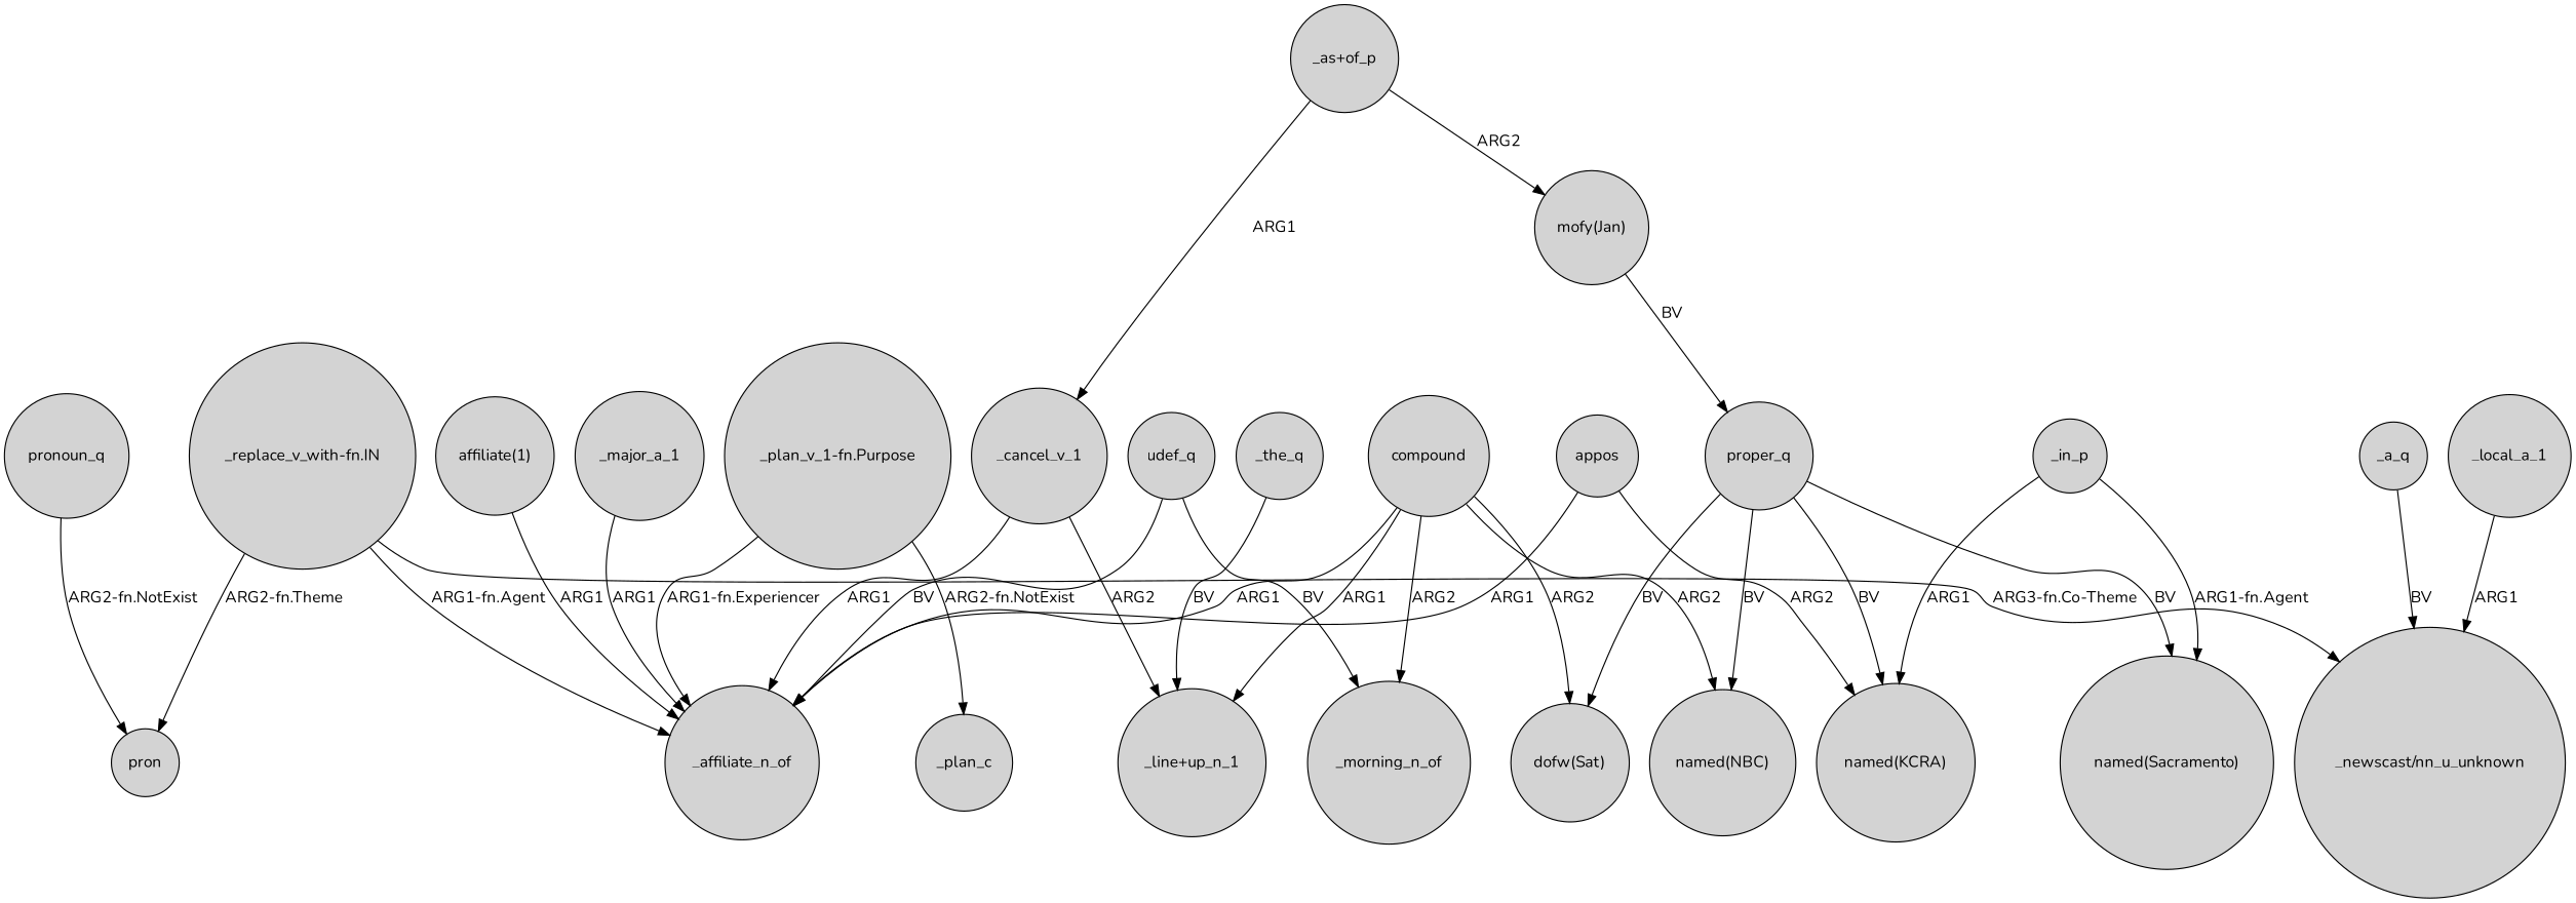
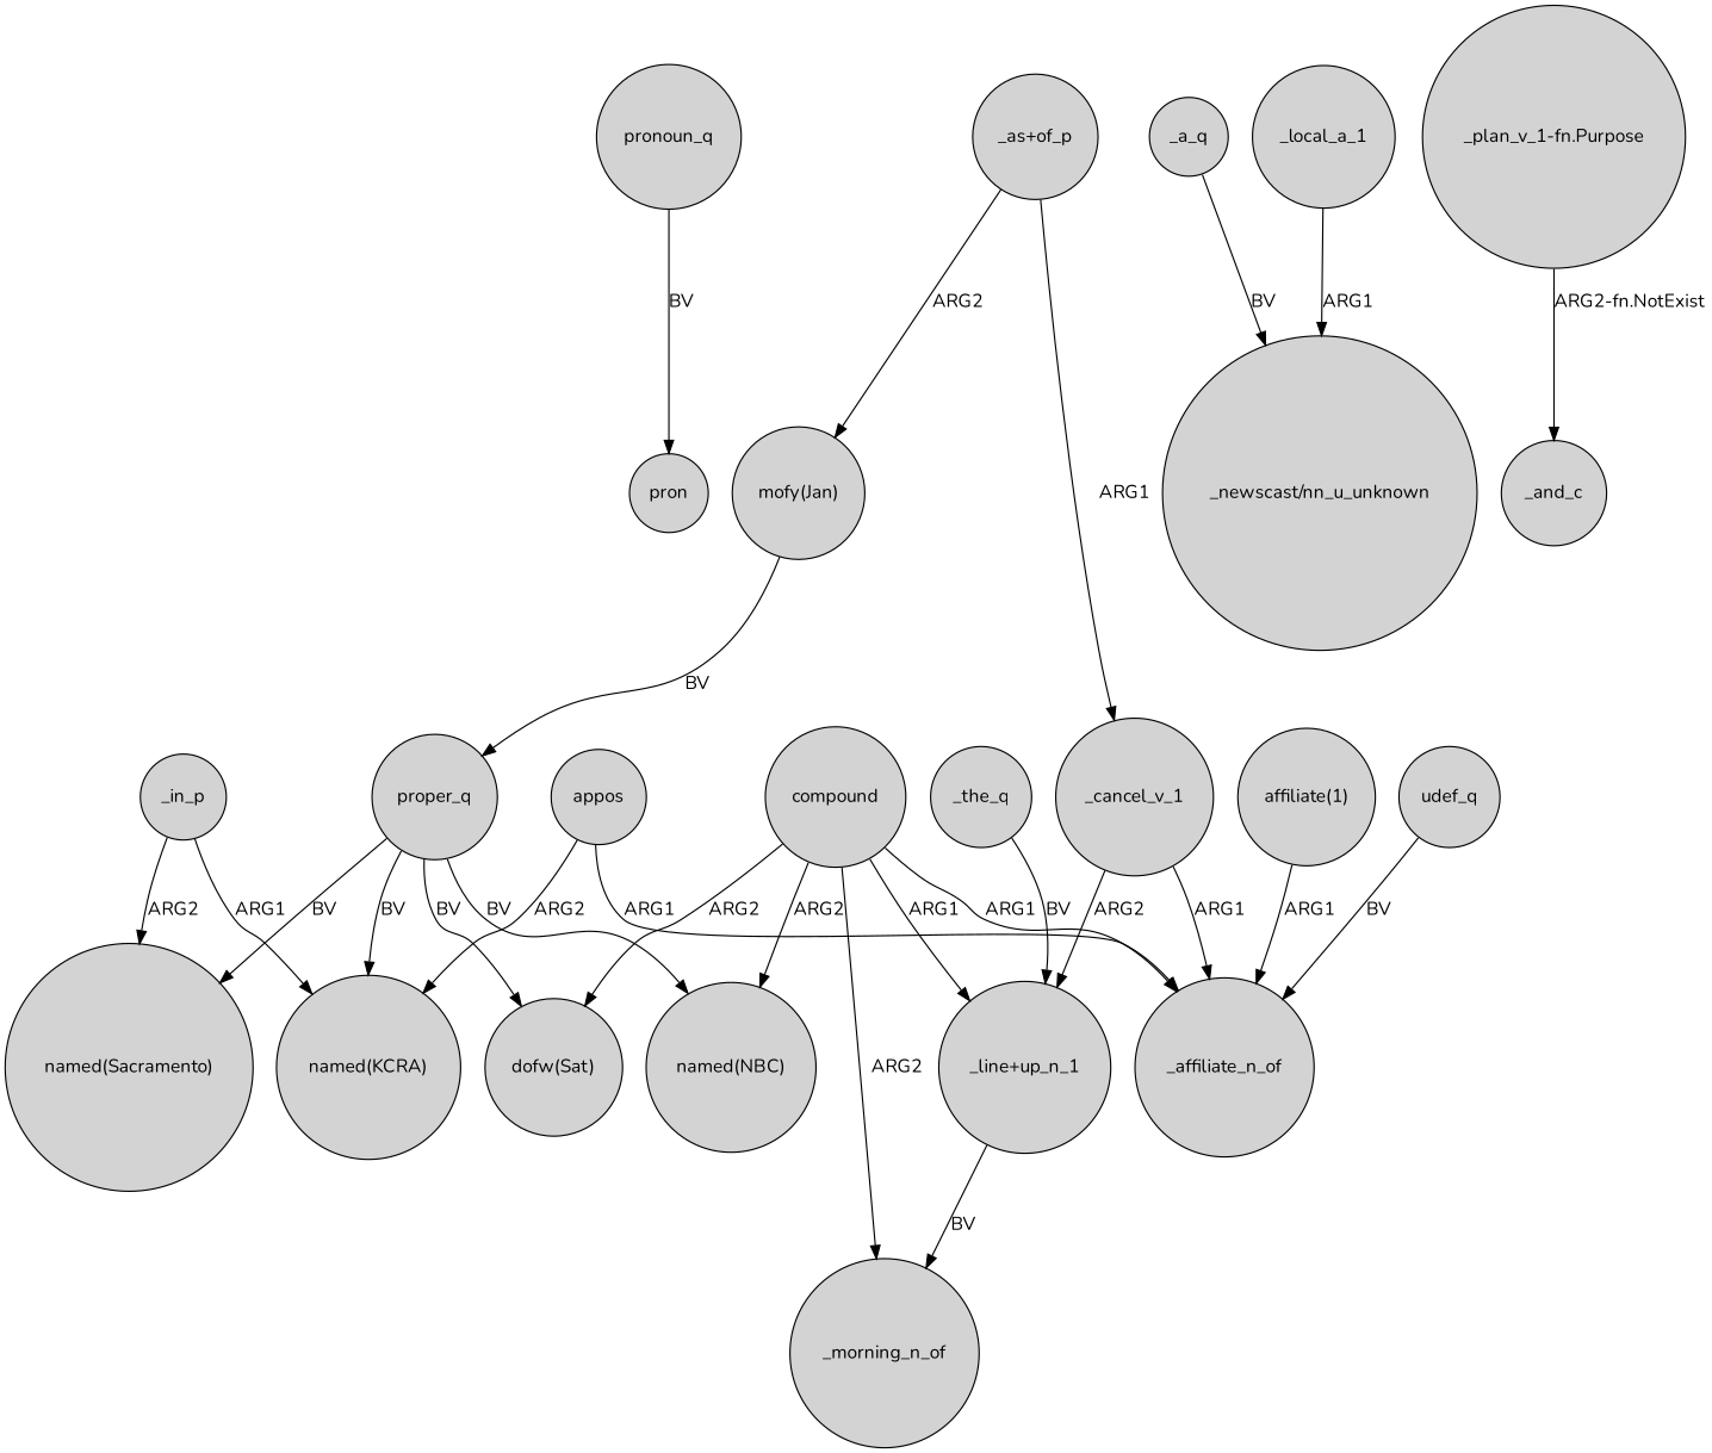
  digraph {
    fontname=Nunito
    node [fontname=Nunito shape=circle style=filled]
    edge [fontname=Nunito]
-   "_replace_v_with-fn.IN"
    pron
    _affiliate_n_of
    "_newscast/nn_u_unknown"
    _cancel_v_1
    "_line+up_n_1"
    compound
    _morning_n_of
    "named(NBC)"
    "dofw(Sat)"
    proper_q
    "named(Sacramento)"
    "named(KCRA)"
    "mofy(Jan)"
    "_as+of_p"
    _in_p
-   _major_a_1
    udef_q
    pronoun_q
    appos
    _a_q
    "_plan_v_1-fn.Purpose"
-   _and_c [label=_plan_c]
+   _and_c
    n24 [label="affiliate(1)"]
    _the_q
    _local_a_1
-   "_replace_v_with-fn.IN" -> pron [label="ARG2-fn.Theme"]
-   "_replace_v_with-fn.IN" -> _affiliate_n_of [label="ARG1-fn.Agent"]
-   "_replace_v_with-fn.IN" -> "_newscast/nn_u_unknown" [label="ARG3-fn.Co-Theme"]
    _cancel_v_1 -> _affiliate_n_of [label=ARG1]
    _cancel_v_1 -> "_line+up_n_1" [label=ARG2]
    compound -> _affiliate_n_of [label=ARG1]
    compound -> "_line+up_n_1" [label=ARG1]
    compound -> _morning_n_of [label=ARG2]
    compound -> "named(NBC)" [label=ARG2]
    compound -> "dofw(Sat)" [label=ARG2]
    proper_q -> "named(NBC)" [label=BV]
    proper_q -> "dofw(Sat)" [label=BV]
    proper_q -> "named(Sacramento)" [label=BV]
    proper_q -> "named(KCRA)" [label=BV]
    "mofy(Jan)" -> proper_q [label=BV]
    "_as+of_p" -> _cancel_v_1 [label=ARG1]
    "_as+of_p" -> "mofy(Jan)" [label=ARG2]
-   _in_p -> "named(Sacramento)" [label="ARG1-fn.Agent"]
+   _in_p -> "named(Sacramento)" [label=ARG2]
    _in_p -> "named(KCRA)" [label=ARG1]
-   _major_a_1 -> _affiliate_n_of [label=ARG1]
    udef_q -> _affiliate_n_of [label=BV]
-   udef_q -> _morning_n_of [label=BV]
-   pronoun_q -> pron [label="ARG2-fn.NotExist"]
+   "_line+up_n_1" -> _morning_n_of [label=BV]
+   pronoun_q -> pron [label=BV]
    appos -> _affiliate_n_of [label=ARG1]
    appos -> "named(KCRA)" [label=ARG2]
    _a_q -> "_newscast/nn_u_unknown" [label=BV]
-   "_plan_v_1-fn.Purpose" -> _affiliate_n_of [label="ARG1-fn.Experiencer"]
    "_plan_v_1-fn.Purpose" -> _and_c [label="ARG2-fn.NotExist"]
    n24 -> _affiliate_n_of [label=ARG1]
    _the_q -> "_line+up_n_1" [label=BV]
    _local_a_1 -> "_newscast/nn_u_unknown" [label=ARG1]
  }
